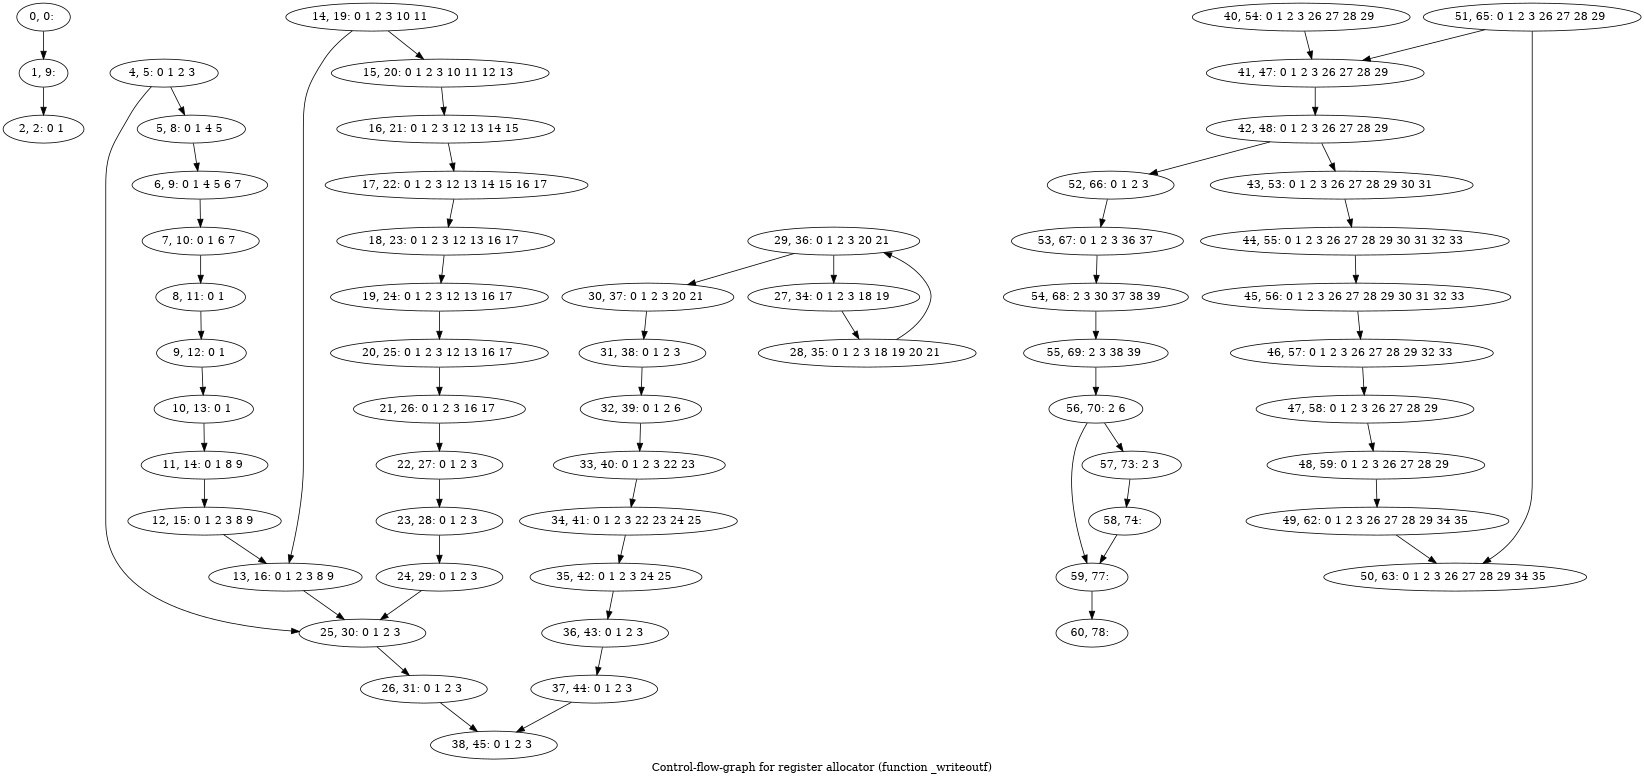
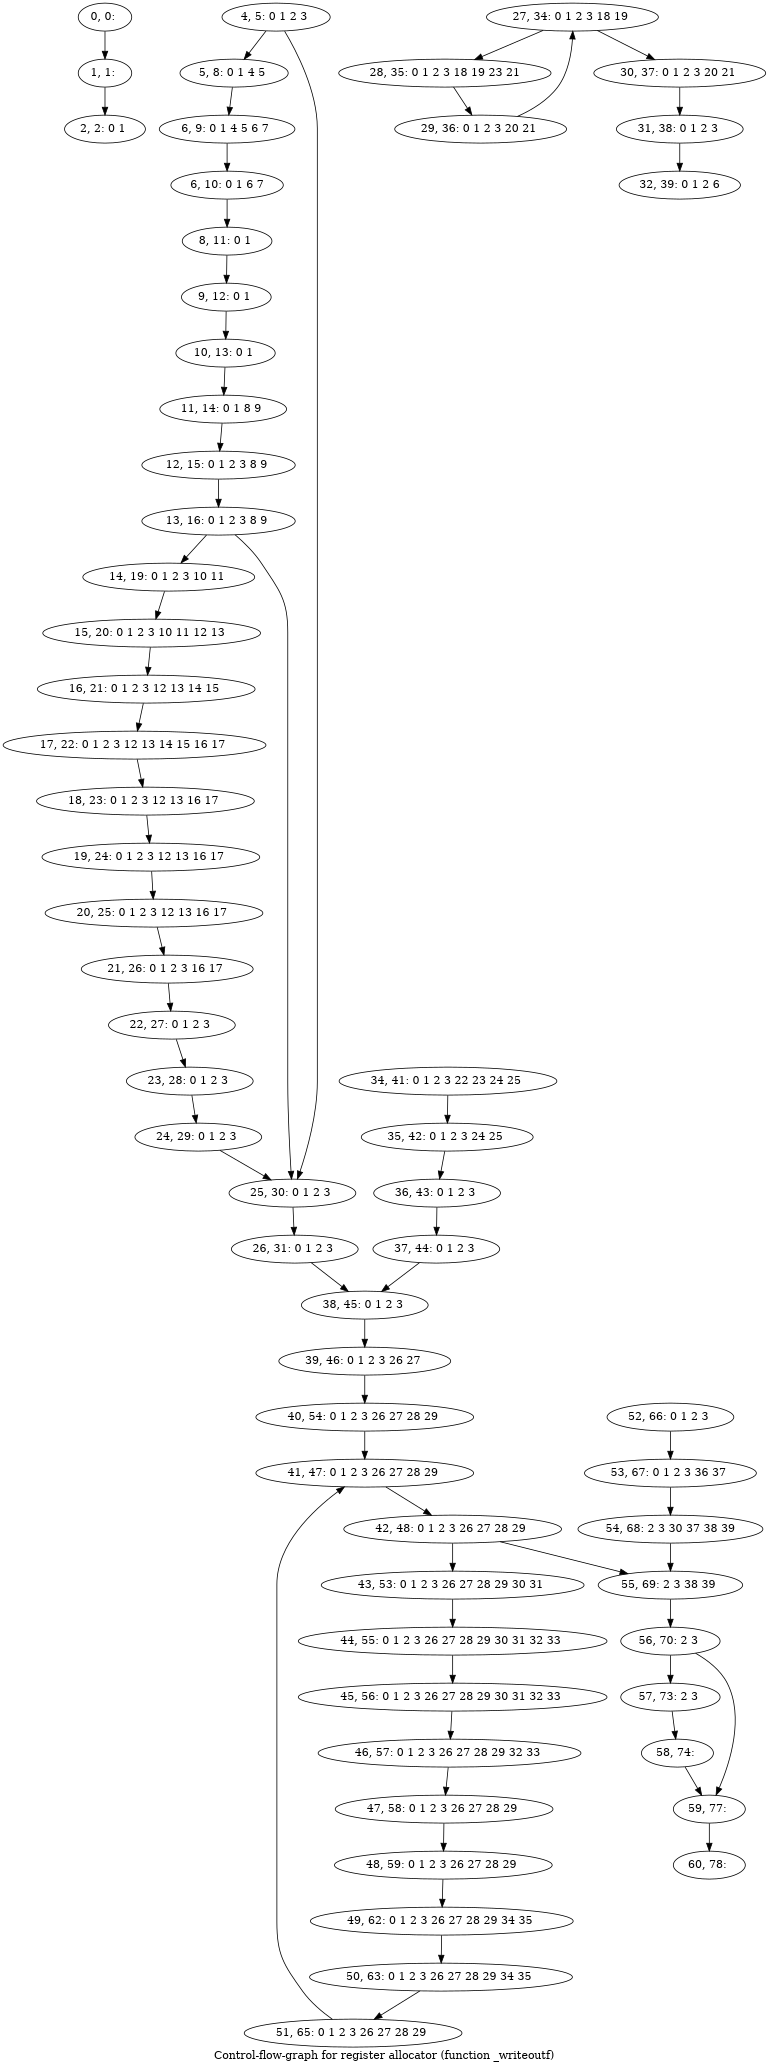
  digraph {
    label="Control-flow-graph for register allocator (function _writeoutf)"
    n1 [label="0, 0: "]
-   n2 [label="1, 9:"]
+   n2 [label="1, 1: "]
    n3 [label="2, 2: 0 1 "]
    n4 [label="4, 5: 0 1 2 3 "]
    n5 [label="5, 8: 0 1 4 5 "]
    n6 [label="25, 30: 0 1 2 3 "]
    n7 [label="6, 9: 0 1 4 5 6 7 "]
    n8 [label="26, 31: 0 1 2 3 "]
-   n9 [label="7, 10: 0 1 6 7 "]
+   n9 [label="6, 10: 0 1 6 7"]
    n10 [label="8, 11: 0 1 "]
    n11 [label="9, 12: 0 1 "]
    n12 [label="10, 13: 0 1 "]
    n13 [label="11, 14: 0 1 8 9 "]
    n14 [label="12, 15: 0 1 2 3 8 9 "]
    n15 [label="13, 16: 0 1 2 3 8 9 "]
    n16 [label="14, 19: 0 1 2 3 10 11 "]
    n17 [label="15, 20: 0 1 2 3 10 11 12 13 "]
    n18 [label="16, 21: 0 1 2 3 12 13 14 15 "]
    n19 [label="17, 22: 0 1 2 3 12 13 14 15 16 17 "]
    n20 [label="18, 23: 0 1 2 3 12 13 16 17 "]
    n21 [label="19, 24: 0 1 2 3 12 13 16 17 "]
    n22 [label="20, 25: 0 1 2 3 12 13 16 17 "]
    n23 [label="21, 26: 0 1 2 3 16 17 "]
    n24 [label="22, 27: 0 1 2 3 "]
    n25 [label="23, 28: 0 1 2 3 "]
    n26 [label="24, 29: 0 1 2 3 "]
    n27 [label="38, 45: 0 1 2 3 "]
    n28 [label="27, 34: 0 1 2 3 18 19 "]
-   n29 [label="28, 35: 0 1 2 3 18 19 20 21 "]
+   n29 [label="28, 35: 0 1 2 3 18 19 23 21"]
+   n30 [label="39, 46: 0 1 2 3 26 27 "]
    n31 [label="29, 36: 0 1 2 3 20 21 "]
    n32 [label="30, 37: 0 1 2 3 20 21 "]
    n33 [label="31, 38: 0 1 2 3 "]
    n34 [label="32, 39: 0 1 2 6"]
-   n35 [label="33, 40: 0 1 2 3 22 23 "]
    n36 [label="34, 41: 0 1 2 3 22 23 24 25 "]
    n37 [label="35, 42: 0 1 2 3 24 25 "]
    n38 [label="36, 43: 0 1 2 3 "]
    n39 [label="37, 44: 0 1 2 3 "]
    n40 [label="40, 54: 0 1 2 3 26 27 28 29 "]
    n41 [label="41, 47: 0 1 2 3 26 27 28 29 "]
    n42 [label="42, 48: 0 1 2 3 26 27 28 29 "]
    n43 [label="43, 53: 0 1 2 3 26 27 28 29 30 31 "]
    n44 [label="52, 66: 0 1 2 3 "]
    n45 [label="44, 55: 0 1 2 3 26 27 28 29 30 31 32 33 "]
    n46 [label="53, 67: 0 1 2 3 36 37 "]
    n47 [label="45, 56: 0 1 2 3 26 27 28 29 30 31 32 33 "]
    n48 [label="46, 57: 0 1 2 3 26 27 28 29 32 33 "]
    n49 [label="47, 58: 0 1 2 3 26 27 28 29 "]
    n50 [label="48, 59: 0 1 2 3 26 27 28 29 "]
    n51 [label="49, 62: 0 1 2 3 26 27 28 29 34 35 "]
    n52 [label="50, 63: 0 1 2 3 26 27 28 29 34 35 "]
    n53 [label="51, 65: 0 1 2 3 26 27 28 29 "]
    n54 [label="54, 68: 2 3 30 37 38 39"]
    n55 [label="55, 69: 2 3 38 39 "]
-   n56 [label="56, 70: 2 6"]
+   n56 [label="56, 70: 2 3 "]
    n57 [label="57, 73: 2 3 "]
    n58 [label="59, 77: "]
    n59 [label="58, 74: "]
    n60 [label="60, 78: "]
    n1 -> n2
    n2 -> n3
    n4 -> n5
    n4 -> n6
    n5 -> n7
    n6 -> n8
    n7 -> n9
    n8 -> n27
    n9 -> n10
    n10 -> n11
    n11 -> n12
    n12 -> n13
    n13 -> n14
    n14 -> n15
    n15 -> n6
-   n16 -> n15
+   n15 -> n16
    n16 -> n17
    n17 -> n18
    n18 -> n19
    n19 -> n20
    n20 -> n21
    n21 -> n22
    n22 -> n23
    n23 -> n24
    n24 -> n25
    n25 -> n26
    n26 -> n6
+   n27 -> n30
    n28 -> n29
    n29 -> n31
+   n30 -> n40
    n31 -> n28
-   n31 -> n32
+   n28 -> n32
    n32 -> n33
    n33 -> n34
-   n34 -> n35
-   n35 -> n36
    n36 -> n37
    n37 -> n38
    n38 -> n39
    n39 -> n27
    n40 -> n41
    n41 -> n42
    n42 -> n43
-   n42 -> n44
+   n42 -> n55
    n43 -> n45
    n44 -> n46
    n45 -> n47
    n46 -> n54
    n47 -> n48
    n48 -> n49
    n49 -> n50
    n50 -> n51
    n51 -> n52
-   n53 -> n52
+   n52 -> n53
    n53 -> n41
    n54 -> n55
    n55 -> n56
    n56 -> n57
    n56 -> n58
    n57 -> n59
    n58 -> n60
    n59 -> n58
  }
